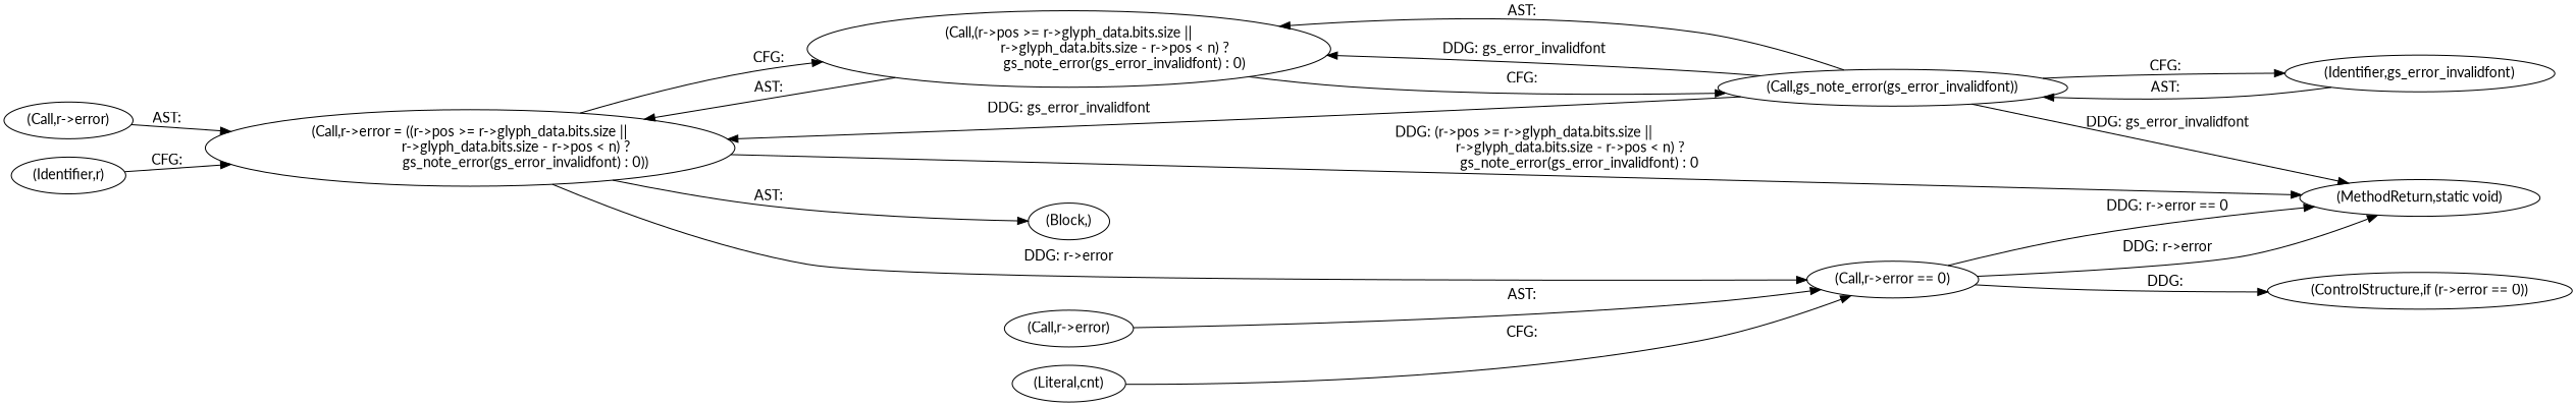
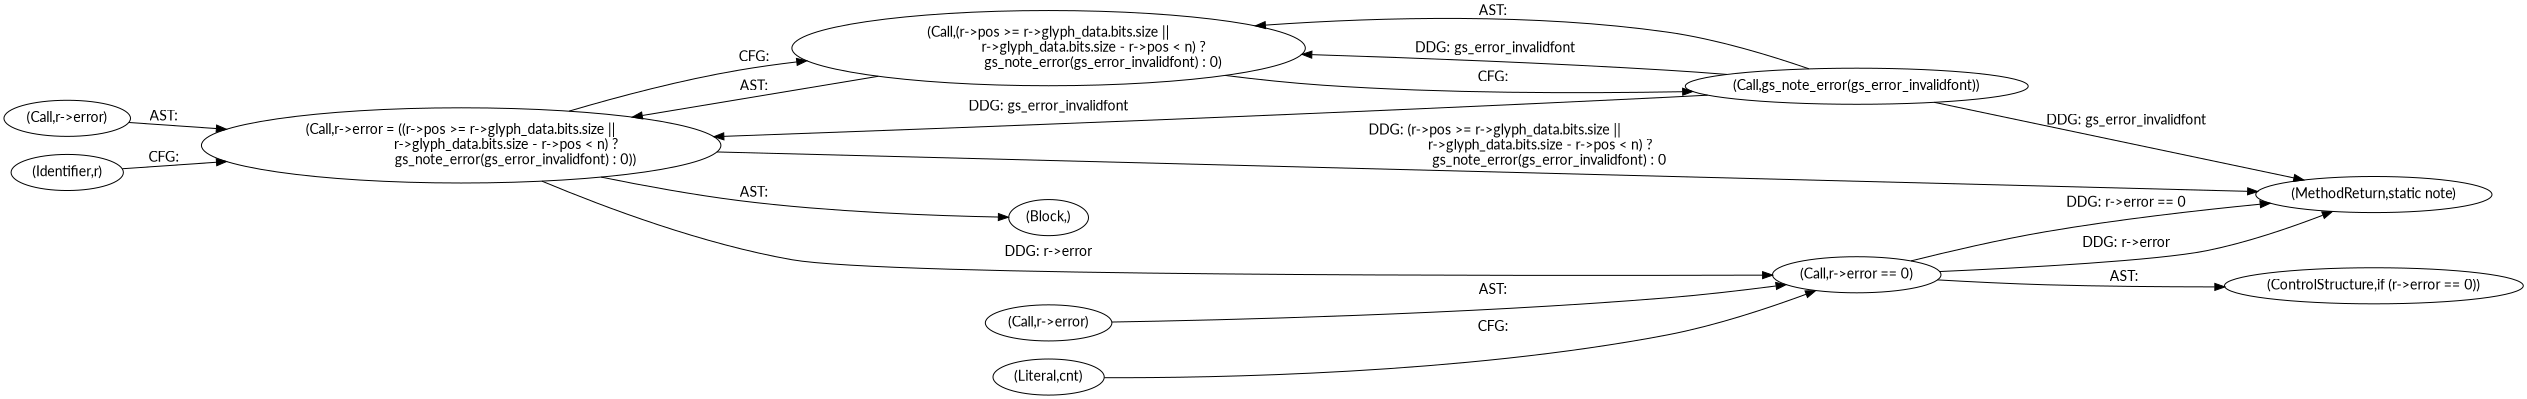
  digraph {
    fontname=Lato
    rankdir=LR
    node [fontname=Lato]
    edge [fontname=Lato]
    n1 [label="(Call,r->error == 0)"]
-   n2 [label="(MethodReturn,static void)"]
+   n2 [label="(MethodReturn,static note)"]
    n3 [label="(ControlStructure,if (r->error == 0))"]
    n4 [label="(Call,r->error = ((r->pos >= r->glyph_data.bits.size ||\n                        r->glyph_data.bits.size - r->pos < n) ?\n                             gs_note_error(gs_error_invalidfont) : 0))"]
    n5 [label="(Call,(r->pos >= r->glyph_data.bits.size ||\n                        r->glyph_data.bits.size - r->pos < n) ?\n                             gs_note_error(gs_error_invalidfont) : 0)"]
    n6 [label="(Block,)"]
    n7 [label="(Call,gs_note_error(gs_error_invalidfont))"]
-   n8 [label="(Identifier,gs_error_invalidfont)"]
    n9 [label="(Literal,cnt)"]
    n10 [label="(Call,r->error)"]
    n11 [label="(Identifier,r)"]
    n12 [label="(Call,r->error)"]
    n1 -> n2 [label="DDG: r->error == 0"]
    n1 -> n2 [label="DDG: r->error"]
-   n1 -> n3 [label="DDG: "]
+   n1 -> n3 [label="AST: "]
    n4 -> n1 [label="DDG: r->error"]
    n4 -> n2 [label="DDG: (r->pos >= r->glyph_data.bits.size ||\n                        r->glyph_data.bits.size - r->pos < n) ?\n                             gs_note_error(gs_error_invalidfont) : 0"]
    n4 -> n5 [label="CFG: "]
    n4 -> n6 [label="AST: "]
    n5 -> n4 [label="AST: "]
    n5 -> n7 [label="CFG: "]
    n7 -> n2 [label="DDG: gs_error_invalidfont"]
    n7 -> n4 [label="DDG: gs_error_invalidfont"]
    n7 -> n5 [label="AST: "]
    n7 -> n5 [label="DDG: gs_error_invalidfont"]
-   n7 -> n8 [label="CFG: "]
-   n8 -> n7 [label="AST: "]
    n9 -> n1 [label="CFG: "]
    n10 -> n4 [label="AST: "]
    n11 -> n4 [label="CFG: "]
    n12 -> n1 [label="AST: "]
  }
